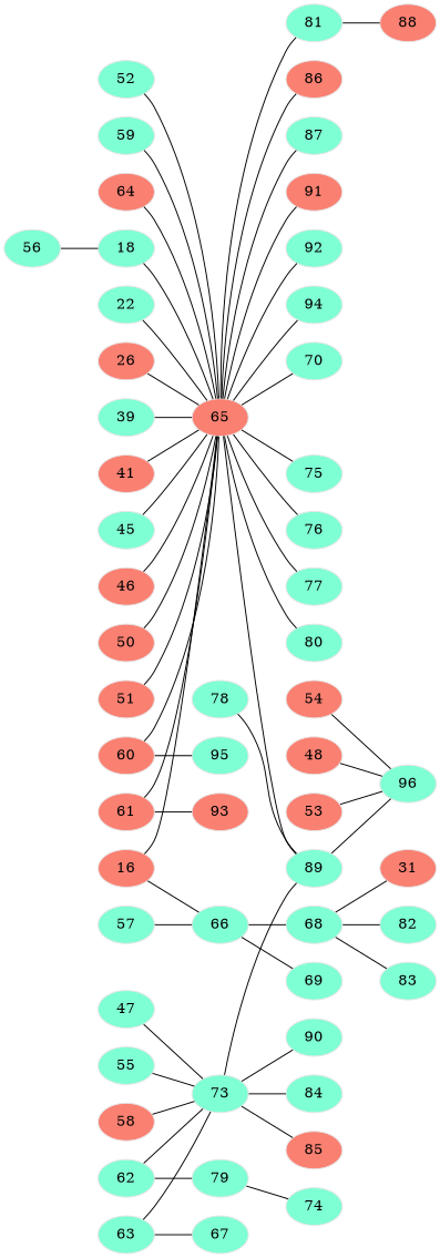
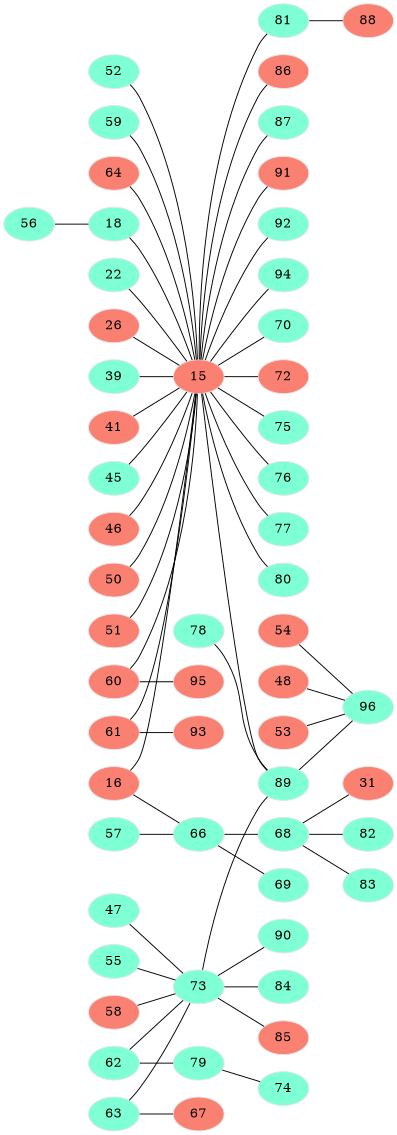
  graph {
    rankdir=LR
    node [color=gray90 fillcolor=aquamarine style=filled]
-   65 [fillcolor=salmon super="+49"]
+   65 [fillcolor=salmon super="+49" label=15]
    70
+   72 [fillcolor=salmon]
    75
    76
    77
    80
    81
    86 [fillcolor=salmon]
    87
    89 [super="+6+4+7+25"]
    91 [fillcolor=salmon]
    92
    94
    16 [fillcolor=salmon]
    66 [super="+31"]
    18
    22
    26 [fillcolor=salmon]
    39
    41 [fillcolor=salmon]
    45
    46 [fillcolor=salmon]
    73 [super="+32+37+42+19+33+35"]
    84
    85 [fillcolor=salmon]
    90
    47
    96 [super="+38"]
    48 [fillcolor=salmon]
    50 [fillcolor=salmon]
    51 [fillcolor=salmon]
    52
    53 [fillcolor=salmon]
    54 [fillcolor=salmon]
    55
    56
    68
    69
    57
    58 [fillcolor=salmon]
    59
    60 [fillcolor=salmon]
-   95
+   95 [fillcolor=salmon]
    61 [fillcolor=salmon]
    93 [fillcolor=salmon]
    62 [super="+27"]
    79
    74
    63
-   67
+   67 [fillcolor=salmon]
    64 [fillcolor=salmon]
    88 [fillcolor=salmon]
    n54 [fillcolor=salmon label=31]
    82
    83
    78
    65 -- 70
+   65 -- 72
    65 -- 75
    65 -- 76
    65 -- 77
    65 -- 80
    65 -- 81
    65 -- 86
    65 -- 87
    65 -- 89
    65 -- 91
    65 -- 92
    65 -- 94
    81 -- 88
    89 -- 96
    16 -- 65
    16 -- 66
    66 -- 68
    66 -- 69
    18 -- 65
    22 -- 65
    26 -- 65
    39 -- 65
    41 -- 65
    45 -- 65
    46 -- 65
    73 -- 89
    73 -- 84
    73 -- 85
    73 -- 90
    47 -- 73
    48 -- 96
    50 -- 65
    51 -- 65
    52 -- 65
    53 -- 96
    54 -- 96
    55 -- 73
    56 -- 18
    68 -- n54
    68 -- 82
    68 -- 83
    57 -- 66
    58 -- 73
    59 -- 65
    60 -- 65
    60 -- 95
    61 -- 65
    61 -- 93
    62 -- 73
    62 -- 79
    79 -- 74
    63 -- 73
    63 -- 67
    64 -- 65
    78 -- 89
  }
